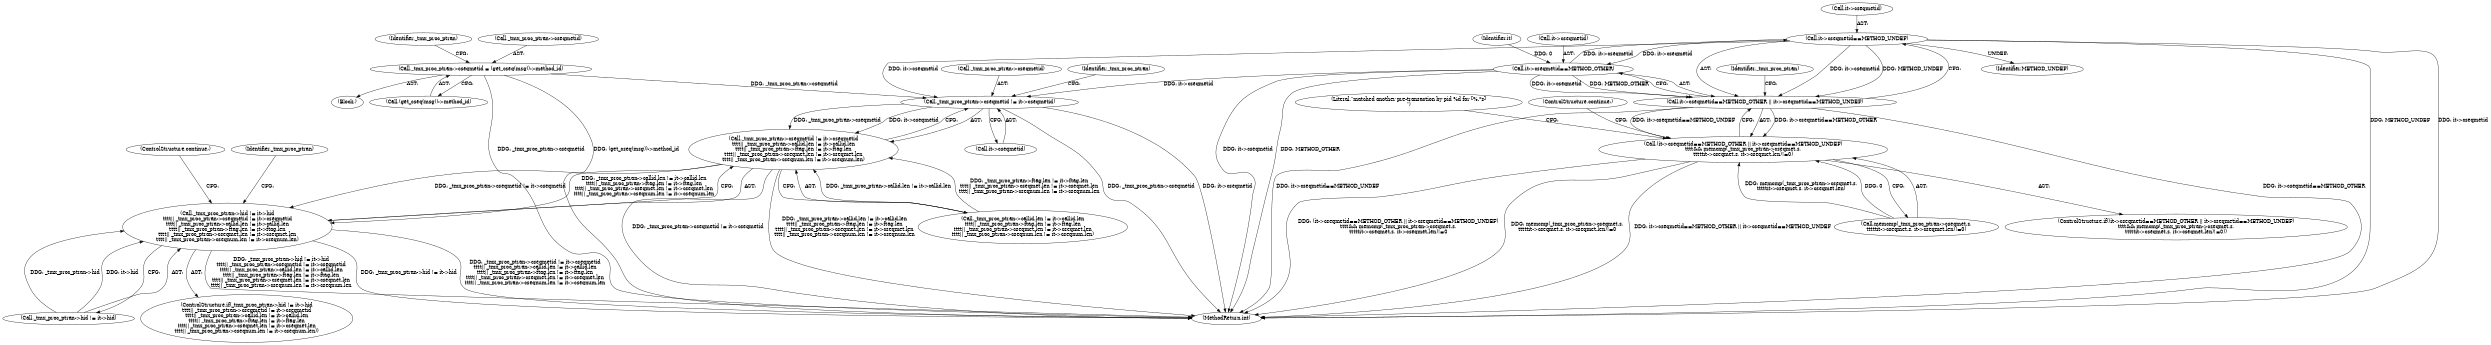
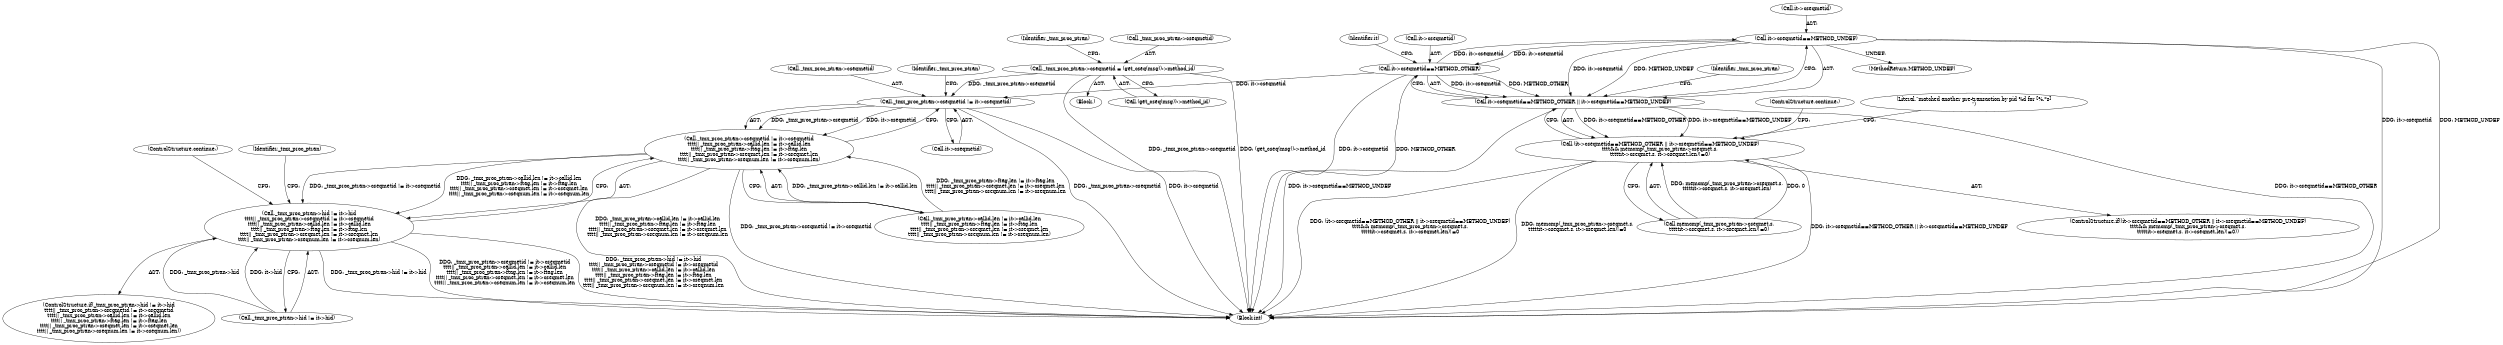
  digraph {
    n1 [label="(Call,it->cseqmetid==METHOD_UNDEF)"]
    n2 [label="(Call,it->cseqmetid==METHOD_OTHER)"]
    n3 [label="(Call,_tmx_proc_ptran->cseqmetid != it->cseqmetid)"]
    n4 [label="(Call,it->cseqmetid==METHOD_OTHER || it->cseqmetid==METHOD_UNDEF)"]
-   n5 [label="(MethodReturn,int)"]
-   n6 [label="(Identifier,METHOD_UNDEF)"]
+   n5 [label="(Block,int)"]
+   n6 [label="(MethodReturn,METHOD_UNDEF)"]
    n7 [label="(Call,_tmx_proc_ptran->cseqmetid != it->cseqmetid\n\t\t\t\t|| _tmx_proc_ptran->callid.len != it->callid.len\n\t\t\t\t|| _tmx_proc_ptran->ftag.len != it->ftag.len\n\t\t\t\t|| _tmx_proc_ptran->cseqmet.len != it->cseqmet.len\n\t\t\t\t|| _tmx_proc_ptran->cseqnum.len != it->cseqnum.len)"]
    n8 [label="(Call,it->cseqmetid)"]
    n9 [label="(Call,(it->cseqmetid==METHOD_OTHER || it->cseqmetid==METHOD_UNDEF)\n\t\t\t\t&& memcmp(_tmx_proc_ptran->cseqmet.s,\n\t\t\t\t\tit->cseqmet.s, it->cseqmet.len)!=0)"]
    n10 [label="(Call,_tmx_proc_ptran->hid != it->hid\n\t\t\t\t|| _tmx_proc_ptran->cseqmetid != it->cseqmetid\n\t\t\t\t|| _tmx_proc_ptran->callid.len != it->callid.len\n\t\t\t\t|| _tmx_proc_ptran->ftag.len != it->ftag.len\n\t\t\t\t|| _tmx_proc_ptran->cseqmet.len != it->cseqmet.len\n\t\t\t\t|| _tmx_proc_ptran->cseqnum.len != it->cseqnum.len)"]
    n11 [label="(Call,_tmx_proc_ptran->callid.len != it->callid.len\n\t\t\t\t|| _tmx_proc_ptran->ftag.len != it->ftag.len\n\t\t\t\t|| _tmx_proc_ptran->cseqmet.len != it->cseqmet.len\n\t\t\t\t|| _tmx_proc_ptran->cseqnum.len != it->cseqnum.len)"]
    n12 [label="(Call,_tmx_proc_ptran->cseqmetid = (get_cseq(msg))->method_id)"]
    n13 [label="(Call,(get_cseq(msg))->method_id)"]
    n14 [label="(Block,)"]
    n15 [label="(ControlStructure,if(_tmx_proc_ptran->hid != it->hid\n\t\t\t\t|| _tmx_proc_ptran->cseqmetid != it->cseqmetid\n\t\t\t\t|| _tmx_proc_ptran->callid.len != it->callid.len\n\t\t\t\t|| _tmx_proc_ptran->ftag.len != it->ftag.len\n\t\t\t\t|| _tmx_proc_ptran->cseqmet.len != it->cseqmet.len\n\t\t\t\t|| _tmx_proc_ptran->cseqnum.len != it->cseqnum.len))"]
    n16 [label="(Call,_tmx_proc_ptran->hid != it->hid)"]
    n17 [label="(ControlStructure,if((it->cseqmetid==METHOD_OTHER || it->cseqmetid==METHOD_UNDEF)\n\t\t\t\t&& memcmp(_tmx_proc_ptran->cseqmet.s,\n\t\t\t\t\tit->cseqmet.s, it->cseqmet.len)!=0))"]
    n18 [label="(Call,memcmp(_tmx_proc_ptran->cseqmet.s,\n\t\t\t\t\tit->cseqmet.s, it->cseqmet.len)!=0)"]
    n19 [label="(Identifier,_tmx_proc_ptran)"]
    n20 [label="(ControlStructure,continue;)"]
    n21 [label="(Identifier,_tmx_proc_ptran)"]
    n22 [label="(Call,it->cseqmetid)"]
    n23 [label="(Call,_tmx_proc_ptran->cseqmetid)"]
    n24 [label="(ControlStructure,continue;)"]
    n25 [label="(Identifier,_tmx_proc_ptran)"]
    n26 [label="(Identifier,_tmx_proc_ptran)"]
    n27 [label="(Call,_tmx_proc_ptran->cseqmetid)"]
    n28 [label="(Literal,\"matched another pre-transaction by pid %d for [%.*s]\n\")"]
    n29 [label="(Identifier,it)"]
    n30 [label="(Call,it->cseqmetid)"]
    n1 -> n2 [label="DDG: it->cseqmetid"]
-   n1 -> n3 [label="DDG: it->cseqmetid"]
    n1 -> n4 [label="AST: "]
    n1 -> n4 [label="DDG: it->cseqmetid"]
    n1 -> n4 [label="DDG: METHOD_UNDEF"]
    n1 -> n5 [label="DDG: it->cseqmetid"]
    n1 -> n5 [label="DDG: METHOD_UNDEF"]
    n1 -> n6 [label="UNDEF: "]
    n2 -> n1 [label="DDG: it->cseqmetid"]
    n2 -> n3 [label="DDG: it->cseqmetid"]
    n2 -> n4 [label="AST: "]
    n2 -> n4 [label="DDG: it->cseqmetid"]
    n2 -> n4 [label="DDG: METHOD_OTHER"]
    n2 -> n5 [label="DDG: it->cseqmetid"]
    n2 -> n5 [label="DDG: METHOD_OTHER"]
    n3 -> n5 [label="DDG: _tmx_proc_ptran->cseqmetid"]
    n3 -> n5 [label="DDG: it->cseqmetid"]
    n3 -> n7 [label="AST: "]
    n3 -> n7 [label="DDG: _tmx_proc_ptran->cseqmetid"]
    n3 -> n7 [label="DDG: it->cseqmetid"]
    n3 -> n8 [label="CFG: "]
    n4 -> n1 [label="CFG: "]
    n4 -> n2 [label="CFG: "]
    n4 -> n5 [label="DDG: it->cseqmetid==METHOD_UNDEF"]
    n4 -> n5 [label="DDG: it->cseqmetid==METHOD_OTHER"]
    n4 -> n9 [label="AST: "]
    n4 -> n9 [label="DDG: it->cseqmetid==METHOD_OTHER"]
    n4 -> n9 [label="DDG: it->cseqmetid==METHOD_UNDEF"]
    n7 -> n3 [label="CFG: "]
    n7 -> n5 [label="DDG: _tmx_proc_ptran->cseqmetid != it->cseqmetid"]
    n7 -> n5 [label="DDG: _tmx_proc_ptran->callid.len != it->callid.len\n\t\t\t\t|| _tmx_proc_ptran->ftag.len != it->ftag.len\n\t\t\t\t|| _tmx_proc_ptran->cseqmet.len != it->cseqmet.len\n\t\t\t\t|| _tmx_proc_ptran->cseqnum.len != it->cseqnum.len"]
    n7 -> n10 [label="AST: "]
    n7 -> n10 [label="DDG: _tmx_proc_ptran->cseqmetid != it->cseqmetid"]
    n7 -> n10 [label="DDG: _tmx_proc_ptran->callid.len != it->callid.len\n\t\t\t\t|| _tmx_proc_ptran->ftag.len != it->ftag.len\n\t\t\t\t|| _tmx_proc_ptran->cseqmet.len != it->cseqmet.len\n\t\t\t\t|| _tmx_proc_ptran->cseqnum.len != it->cseqnum.len"]
    n7 -> n11 [label="CFG: "]
    n8 -> n3 [label="AST: "]
    n9 -> n4 [label="CFG: "]
    n9 -> n5 [label="DDG: (it->cseqmetid==METHOD_OTHER || it->cseqmetid==METHOD_UNDEF)\n\t\t\t\t&& memcmp(_tmx_proc_ptran->cseqmet.s,\n\t\t\t\t\tit->cseqmet.s, it->cseqmet.len)!=0"]
    n9 -> n5 [label="DDG: memcmp(_tmx_proc_ptran->cseqmet.s,\n\t\t\t\t\tit->cseqmet.s, it->cseqmet.len)!=0"]
    n9 -> n5 [label="DDG: it->cseqmetid==METHOD_OTHER || it->cseqmetid==METHOD_UNDEF"]
    n9 -> n17 [label="AST: "]
    n9 -> n18 [label="CFG: "]
    n10 -> n5 [label="DDG: _tmx_proc_ptran->hid != it->hid"]
    n10 -> n5 [label="DDG: _tmx_proc_ptran->cseqmetid != it->cseqmetid\n\t\t\t\t|| _tmx_proc_ptran->callid.len != it->callid.len\n\t\t\t\t|| _tmx_proc_ptran->ftag.len != it->ftag.len\n\t\t\t\t|| _tmx_proc_ptran->cseqmet.len != it->cseqmet.len\n\t\t\t\t|| _tmx_proc_ptran->cseqnum.len != it->cseqnum.len"]
    n10 -> n5 [label="DDG: _tmx_proc_ptran->hid != it->hid\n\t\t\t\t|| _tmx_proc_ptran->cseqmetid != it->cseqmetid\n\t\t\t\t|| _tmx_proc_ptran->callid.len != it->callid.len\n\t\t\t\t|| _tmx_proc_ptran->ftag.len != it->ftag.len\n\t\t\t\t|| _tmx_proc_ptran->cseqmet.len != it->cseqmet.len\n\t\t\t\t|| _tmx_proc_ptran->cseqnum.len != it->cseqnum.len"]
    n10 -> n7 [label="CFG: "]
    n10 -> n15 [label="AST: "]
    n10 -> n16 [label="CFG: "]
    n11 -> n7 [label="AST: "]
    n11 -> n7 [label="DDG: _tmx_proc_ptran->callid.len != it->callid.len"]
    n11 -> n7 [label="DDG: _tmx_proc_ptran->ftag.len != it->ftag.len\n\t\t\t\t|| _tmx_proc_ptran->cseqmet.len != it->cseqmet.len\n\t\t\t\t|| _tmx_proc_ptran->cseqnum.len != it->cseqnum.len"]
    n12 -> n3 [label="DDG: _tmx_proc_ptran->cseqmetid"]
    n12 -> n5 [label="DDG: (get_cseq(msg))->method_id"]
    n12 -> n5 [label="DDG: _tmx_proc_ptran->cseqmetid"]
    n12 -> n13 [label="CFG: "]
    n12 -> n14 [label="AST: "]
    n13 -> n12 [label="AST: "]
    n16 -> n10 [label="AST: "]
    n16 -> n10 [label="DDG: _tmx_proc_ptran->hid"]
    n16 -> n10 [label="DDG: it->hid"]
    n18 -> n9 [label="AST: "]
    n18 -> n9 [label="DDG: memcmp(_tmx_proc_ptran->cseqmet.s,\n\t\t\t\t\tit->cseqmet.s, it->cseqmet.len)"]
    n18 -> n9 [label="DDG: 0"]
    n19 -> n4 [label="CFG: "]
    n20 -> n10 [label="CFG: "]
    n21 -> n12 [label="CFG: "]
    n22 -> n2 [label="AST: "]
    n23 -> n3 [label="AST: "]
    n24 -> n9 [label="CFG: "]
    n25 -> n3 [label="CFG: "]
    n26 -> n10 [label="CFG: "]
    n27 -> n12 [label="AST: "]
    n28 -> n9 [label="CFG: "]
-   n29 -> n2 [label="DDG: 0"]
+   n29 -> n2 [label="CFG: "]
    n30 -> n1 [label="AST: "]
  }
